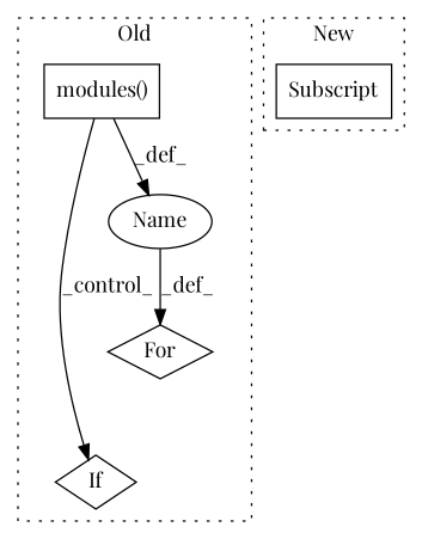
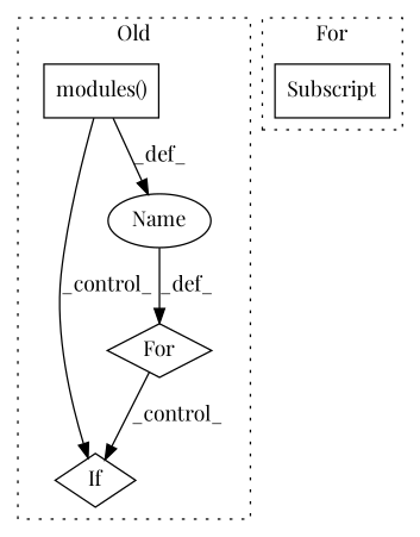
  digraph {
    fontname="Playfair Display"
    node [fontname="Playfair Display" shape=box]
    edge [fontname="Playfair Display"]
    n1 [a=75 l=17 label="modules()" s=3198]
    n2 [a=96 l=3 label=If s=3233 shape=diamond]
    n3 [a=107 l="4,18" label=For s="3189,3215" shape=diamond]
    n4 [a=87 l=1 label=Name s=3193 shape=ellipse]
    n5 [a=63 l="11,0" label=Subscript s="3949,0"]
    subgraph cluster_1 {
      label=Old
      style=dotted
      n1
      n2
      n3
      n4
    }
    subgraph cluster_2 {
-     label=New
+     label=For
      style=dotted
      n5
    }
    n1 -> n2 [label=_control_]
    n1 -> n4 [label=_def_]
+   n3 -> n2 [label=_control_]
    n4 -> n3 [label=_def_]
  }
